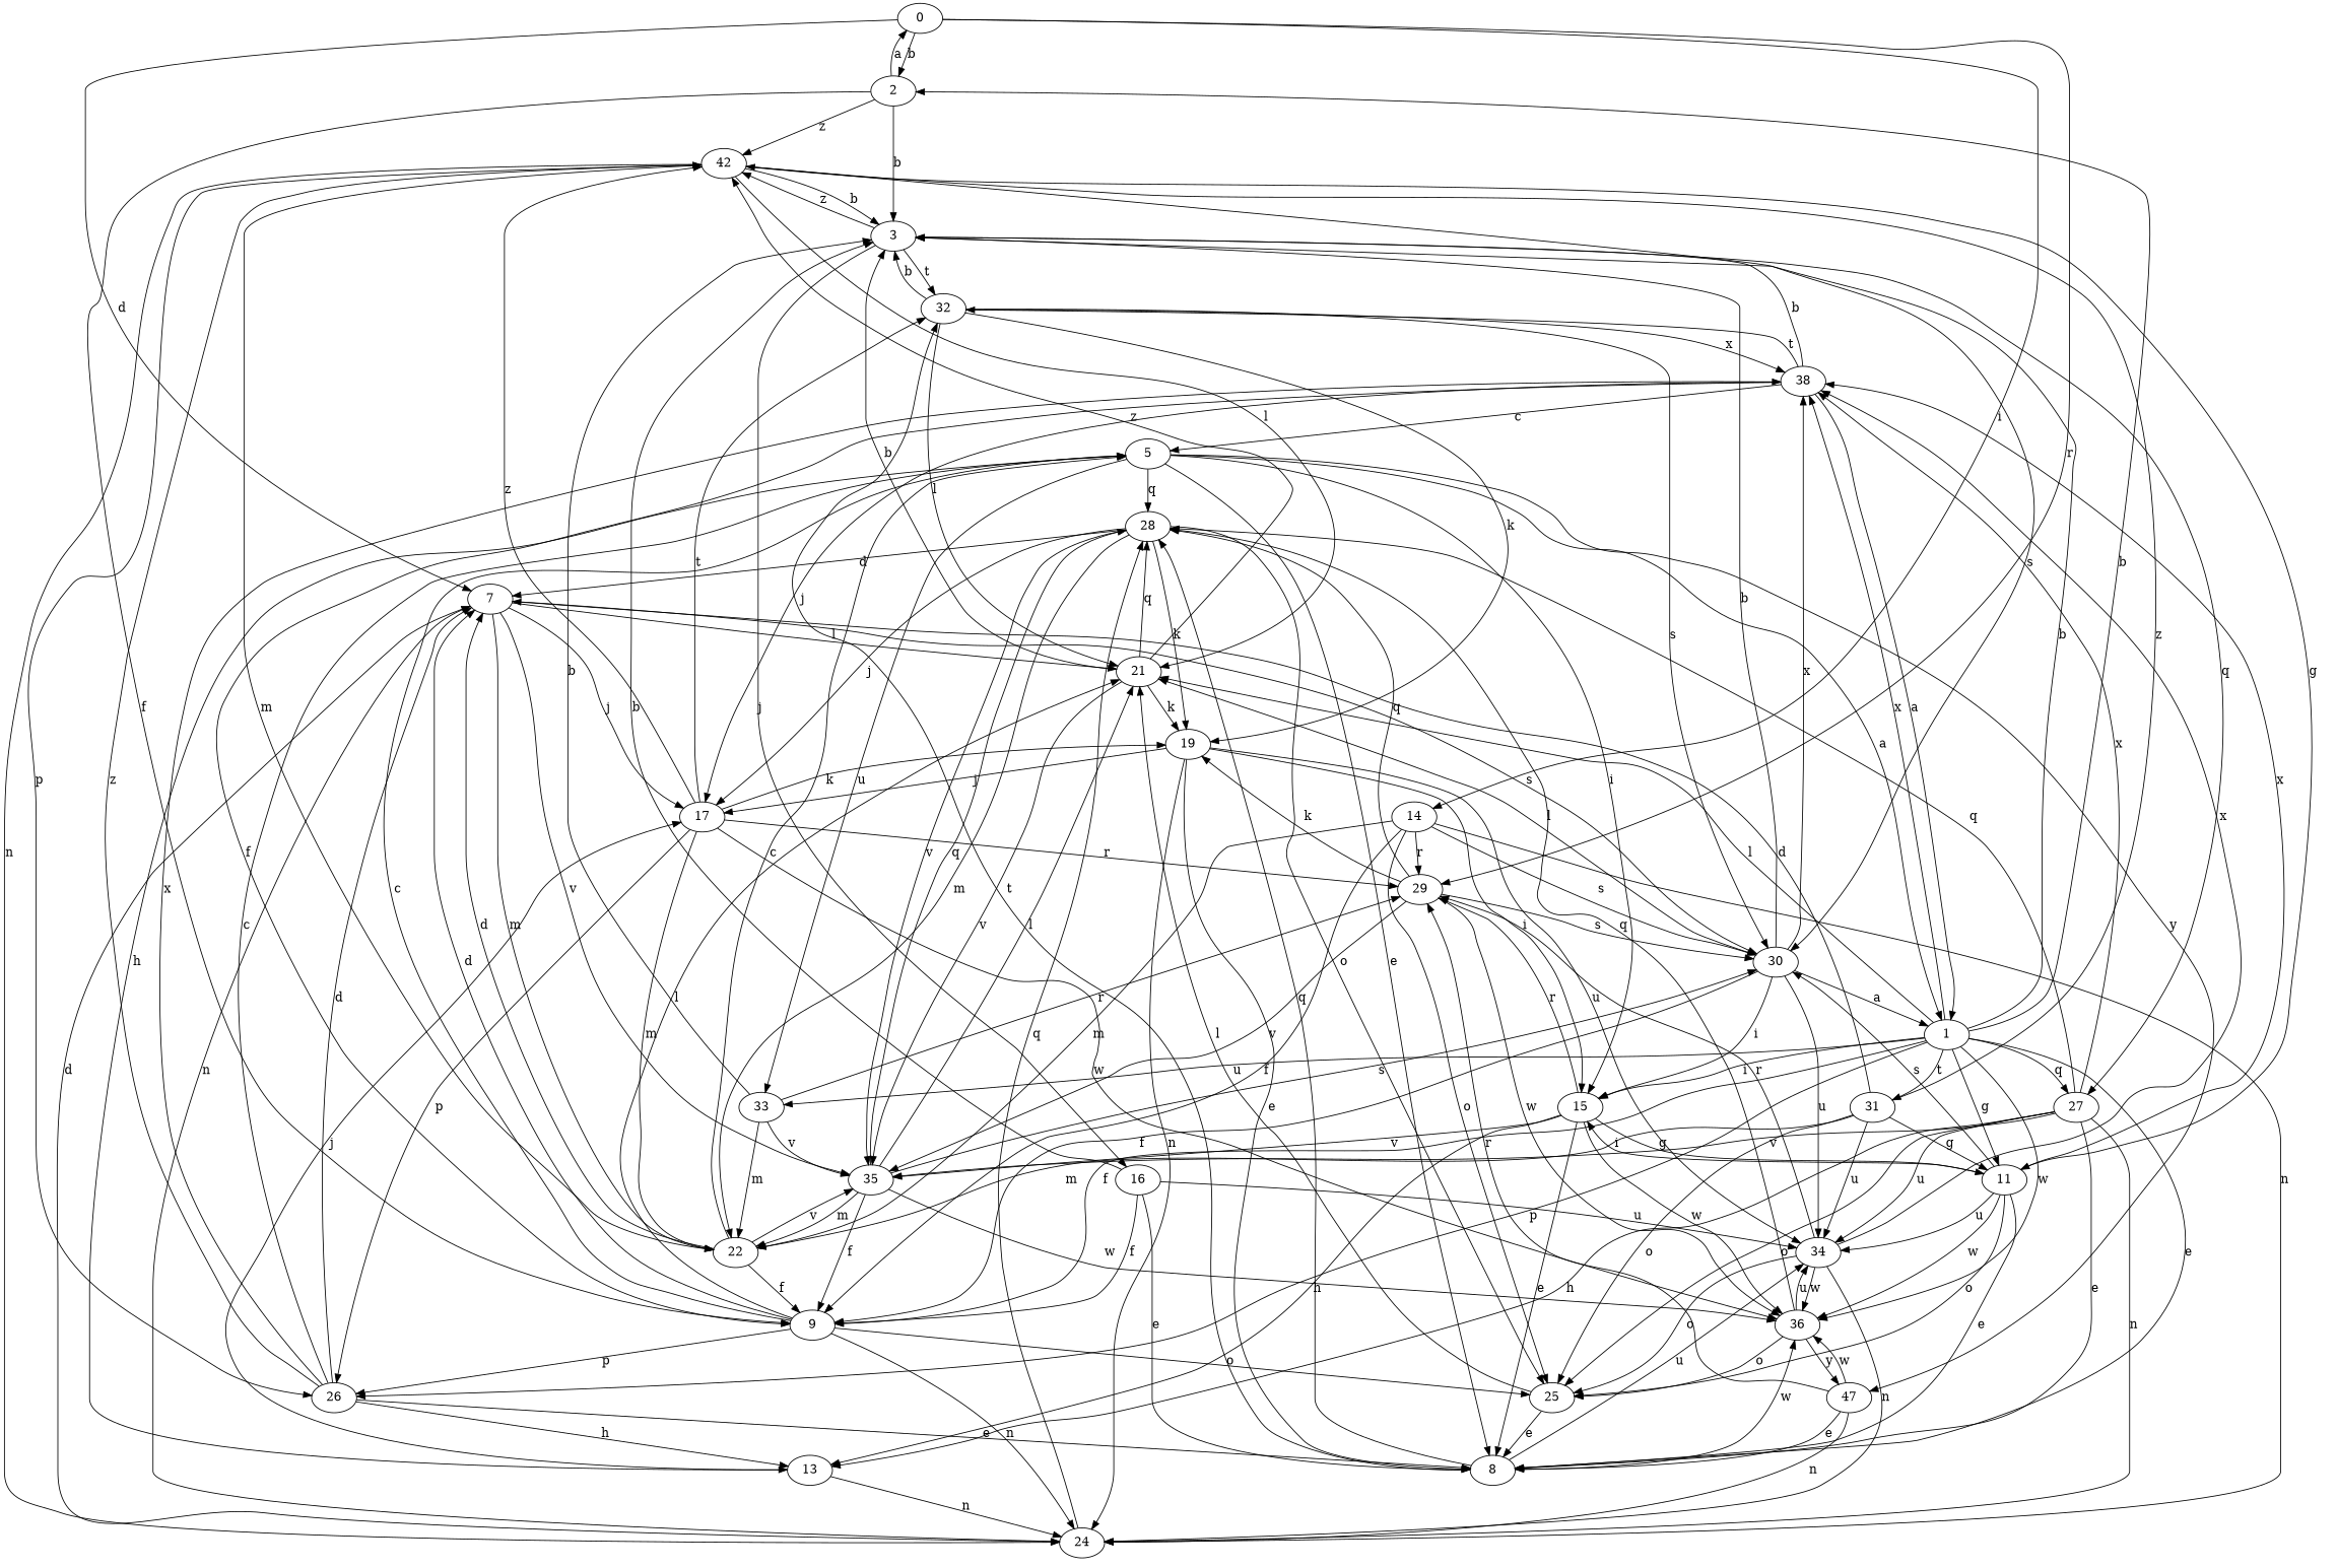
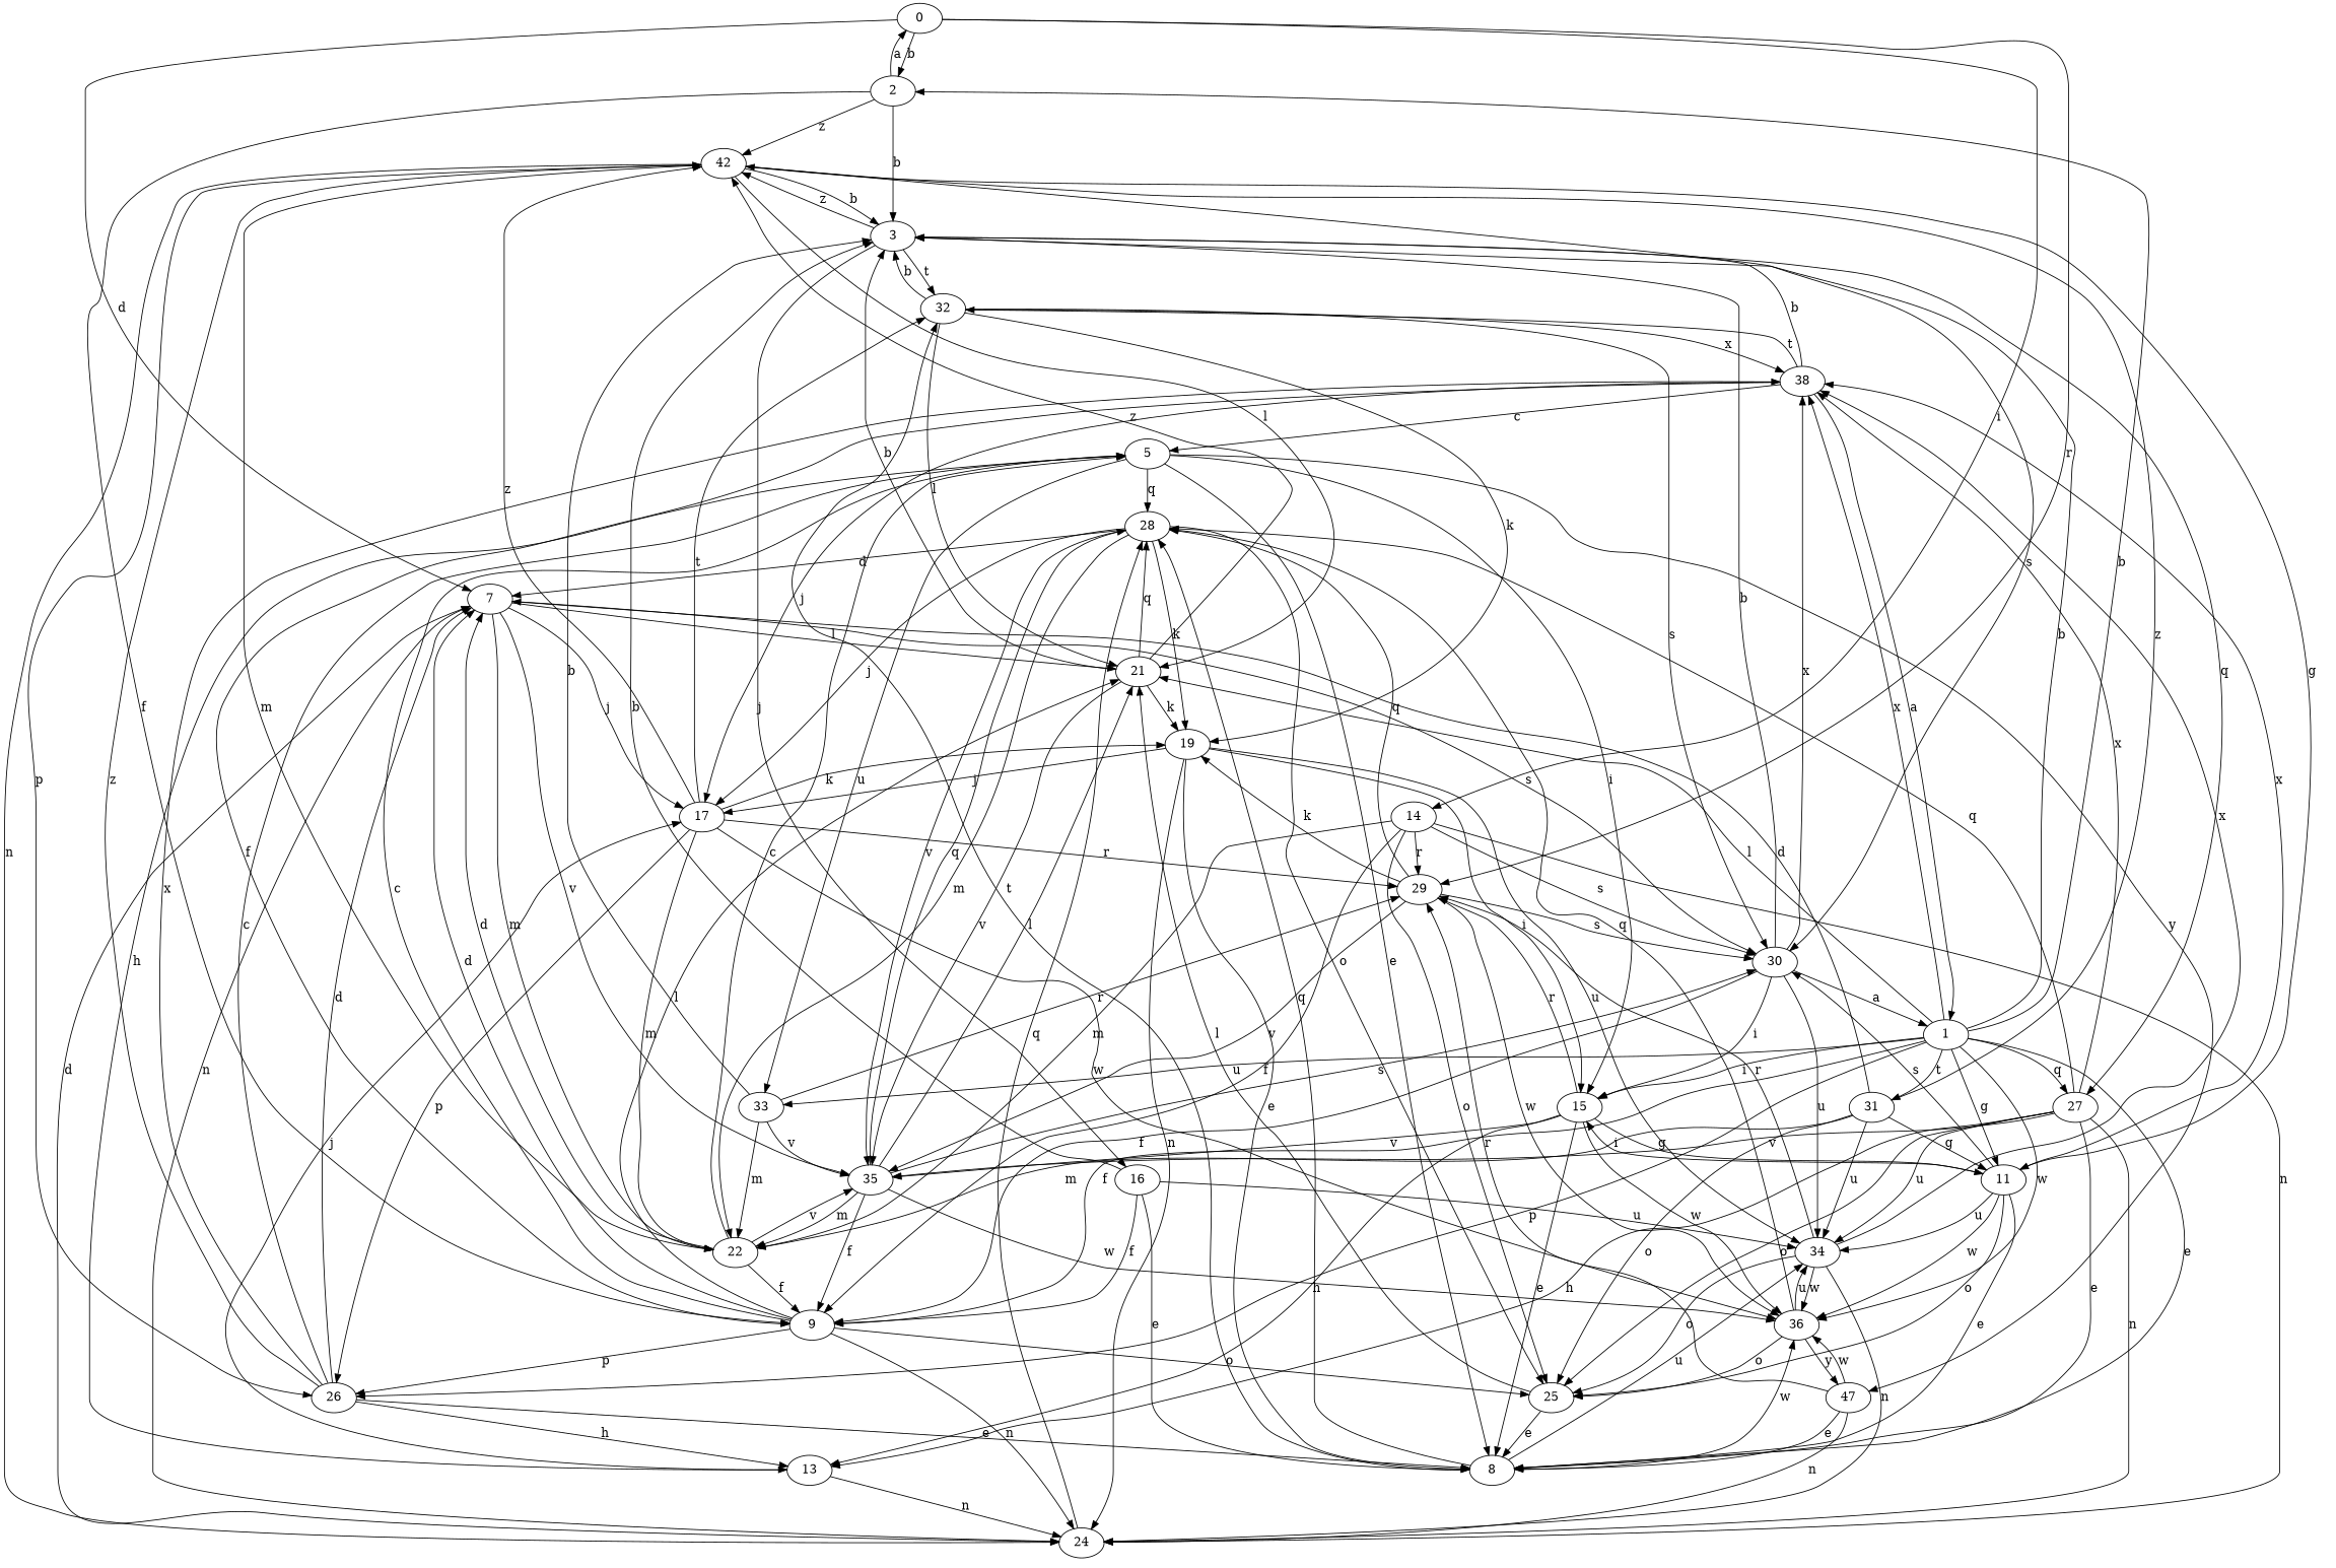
  strict digraph {
    0
    2
    7
    14
    29
    3
    9
    42
    21
    17
    22
    24
    30
    35
    25
    36
    28
    19
    1
    8
    11
    15
    26
    27
    31
    33
    38
    16
    32
    34
    5
    13
    n33 [label=47]
    0 -> 2 [label=b]
    0 -> 7 [label=d]
    0 -> 14 [label=i]
    0 -> 29 [label=r]
    2 -> 0 [label=a]
    2 -> 3 [label=b]
    2 -> 9 [label=f]
    2 -> 42 [label=z]
    7 -> 21 [label=l]
    7 -> 17 [label=j]
    7 -> 22 [label=m]
    7 -> 24 [label=n]
    7 -> 30 [label=s]
    7 -> 35 [label=v]
    14 -> 29 [label=r]
    14 -> 9 [label=f]
    14 -> 22 [label=m]
    14 -> 24 [label=n]
    14 -> 30 [label=s]
    14 -> 25 [label=o]
    29 -> 30 [label=s]
    29 -> 35 [label=v]
    29 -> 36 [label=w]
    29 -> 28 [label=q]
    29 -> 19 [label=k]
    3 -> 42 [label=z]
    3 -> 27 [label=q]
    3 -> 16 [label=j]
    3 -> 32 [label=t]
    9 -> 7 [label=d]
    9 -> 21 [label=l]
    9 -> 24 [label=n]
    9 -> 25 [label=o]
    9 -> 26 [label=p]
    9 -> 5 [label=c]
    42 -> 3 [label=b]
    42 -> 21 [label=l]
    42 -> 22 [label=m]
    42 -> 24 [label=n]
    42 -> 30 [label=s]
    42 -> 11 [label=g]
    42 -> 26 [label=p]
    21 -> 3 [label=b]
    21 -> 42 [label=z]
    21 -> 35 [label=v]
    21 -> 28 [label=q]
    21 -> 19 [label=k]
    17 -> 29 [label=r]
    17 -> 42 [label=z]
    17 -> 22 [label=m]
    17 -> 36 [label=w]
    17 -> 19 [label=k]
    17 -> 26 [label=p]
    17 -> 32 [label=t]
    22 -> 7 [label=d]
    22 -> 9 [label=f]
    22 -> 35 [label=v]
    22 -> 5 [label=c]
    24 -> 7 [label=d]
    24 -> 28 [label=q]
    30 -> 3 [label=b]
    30 -> 9 [label=f]
-   30 -> 21 [label=l]
    30 -> 1 [label=a]
    30 -> 15 [label=i]
    30 -> 38 [label=x]
    30 -> 34 [label=u]
    35 -> 9 [label=f]
    35 -> 21 [label=l]
    35 -> 22 [label=m]
    35 -> 30 [label=s]
    35 -> 36 [label=w]
    35 -> 28 [label=q]
    25 -> 21 [label=l]
    25 -> 8 [label=e]
    36 -> 25 [label=o]
    36 -> 28 [label=q]
    36 -> 34 [label=u]
    36 -> n33 [label=y]
    28 -> 7 [label=d]
    28 -> 17 [label=j]
    28 -> 22 [label=m]
    28 -> 35 [label=v]
    28 -> 25 [label=o]
    28 -> 19 [label=k]
    19 -> 17 [label=j]
    19 -> 24 [label=n]
    19 -> 8 [label=e]
    19 -> 15 [label=i]
    19 -> 34 [label=u]
    1 -> 2 [label=b]
    1 -> 3 [label=b]
    1 -> 9 [label=f]
    1 -> 21 [label=l]
    1 -> 36 [label=w]
    1 -> 8 [label=e]
    1 -> 11 [label=g]
    1 -> 15 [label=i]
    1 -> 26 [label=p]
    1 -> 27 [label=q]
    1 -> 31 [label=t]
    1 -> 33 [label=u]
    1 -> 38 [label=x]
    8 -> 36 [label=w]
    8 -> 28 [label=q]
    8 -> 32 [label=t]
    8 -> 34 [label=u]
    11 -> 30 [label=s]
    11 -> 25 [label=o]
    11 -> 36 [label=w]
    11 -> 8 [label=e]
    11 -> 15 [label=i]
    11 -> 38 [label=x]
    11 -> 34 [label=u]
    15 -> 29 [label=r]
    15 -> 35 [label=v]
    15 -> 36 [label=w]
    15 -> 8 [label=e]
    15 -> 11 [label=g]
    15 -> 13 [label=h]
    26 -> 7 [label=d]
    26 -> 42 [label=z]
    26 -> 8 [label=e]
    26 -> 38 [label=x]
    26 -> 5 [label=c]
    26 -> 13 [label=h]
    27 -> 24 [label=n]
    27 -> 35 [label=v]
    27 -> 25 [label=o]
    27 -> 28 [label=q]
    27 -> 8 [label=e]
    27 -> 38 [label=x]
    27 -> 34 [label=u]
    27 -> 13 [label=h]
    31 -> 7 [label=d]
    31 -> 42 [label=z]
    31 -> 22 [label=m]
    31 -> 25 [label=o]
    31 -> 11 [label=g]
    31 -> 34 [label=u]
    33 -> 29 [label=r]
    33 -> 3 [label=b]
    33 -> 22 [label=m]
    33 -> 35 [label=v]
    38 -> 3 [label=b]
    38 -> 9 [label=f]
    38 -> 17 [label=j]
    38 -> 1 [label=a]
    38 -> 32 [label=t]
    38 -> 5 [label=c]
    16 -> 3 [label=b]
    16 -> 9 [label=f]
    16 -> 8 [label=e]
    16 -> 34 [label=u]
    32 -> 3 [label=b]
    32 -> 21 [label=l]
    32 -> 30 [label=s]
    32 -> 19 [label=k]
    32 -> 38 [label=x]
    34 -> 29 [label=r]
    34 -> 24 [label=n]
    34 -> 25 [label=o]
    34 -> 36 [label=w]
    34 -> 38 [label=x]
    5 -> 28 [label=q]
-   5 -> 1 [label=a]
    5 -> 8 [label=e]
    5 -> 15 [label=i]
    5 -> 33 [label=u]
    5 -> 13 [label=h]
    5 -> n33 [label=y]
    13 -> 17 [label=j]
    13 -> 24 [label=n]
    n33 -> 29 [label=r]
    n33 -> 24 [label=n]
    n33 -> 36 [label=w]
    n33 -> 8 [label=e]
  }
